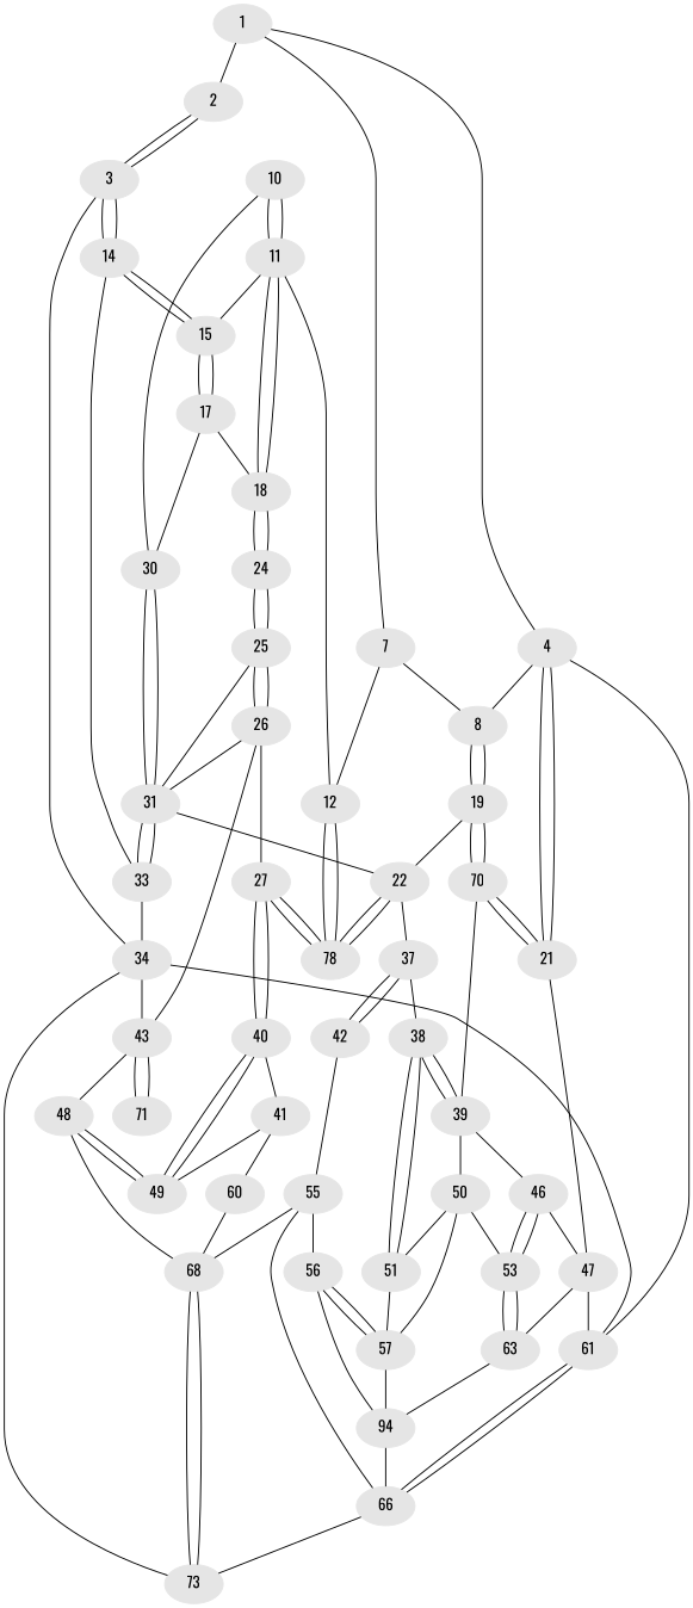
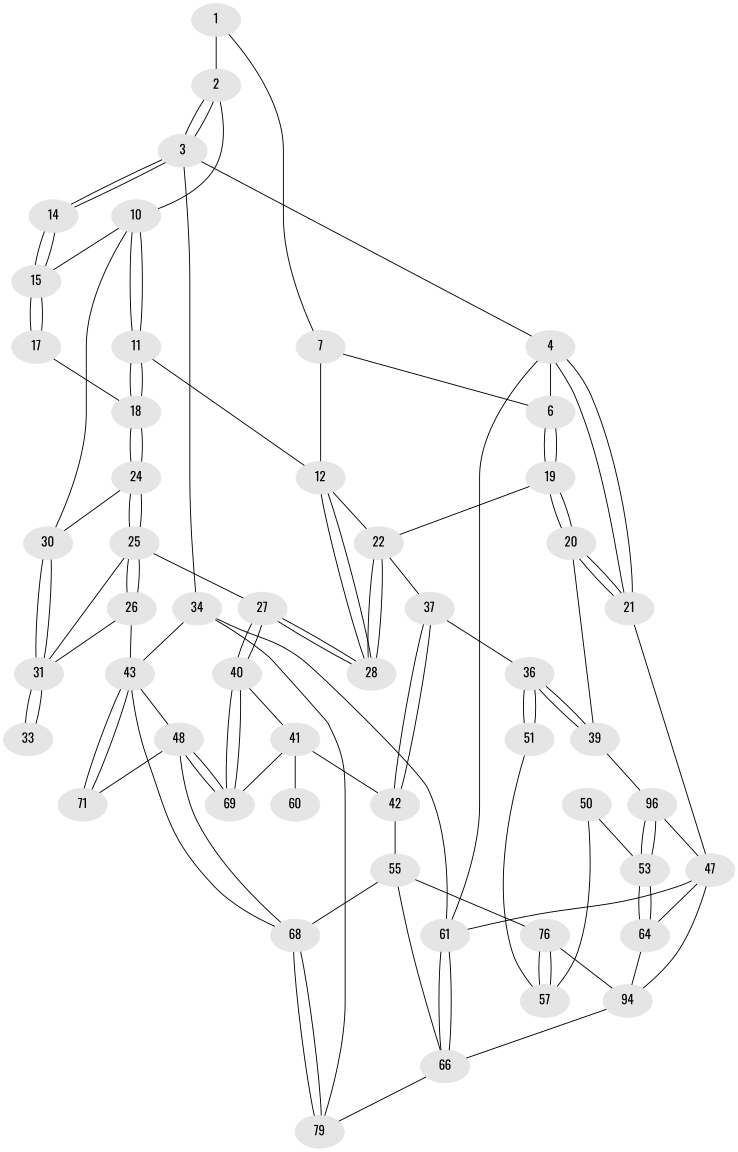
  graph {
    fontname=Oswald
    node [color=gray90 fontname=Oswald style=filled]
    edge [fontname=Oswald]
    1 [super="+6"]
    2 [super="+9"]
    7
    3
    10 [super="+16"]
-   8
+   8 [label=6]
    12 [super="+13"]
    4 [super="+5"]
    14 [super="+29"]
    34 [super="+35"]
    11
    15
    30
    21
    61
    33
    43 [super="+44"]
-   73 [super="+74"]
+   73 [super="+74" label=79]
    19
    47 [super="+62"]
    66 [super="+72"]
    22 [super="+23"]
-   28 [label=78]
-   20 [label=70]
+   28
+   20
    18
    17
    24
    37
    31 [super="+32"]
    25
    39 [super="+45"]
-   46
+   46 [label=96]
    50 [super="+52"]
-   63
-   38
+   63 [label=64]
+   38 [label=36]
    42 [super="+54"]
    26 [super="+36"]
    27
    40
    48 [super="+67"]
    71
    41 [super="+59"]
-   49
+   49 [label=69]
    51
    55 [super="+70"]
    57 [super="+58"]
    53
    60
    68 [super="+69"]
-   56
+   56 [label=76]
    n51 [label=94 super="+65"]
    1 -- 2 [weight=2]
    1 -- 7
    2 -- 3
    2 -- 3
+   2 -- 10
    7 -- 8
    7 -- 12
-   1 -- 4
+   3 -- 4
    3 -- 14
    3 -- 14
    3 -- 34
    10 -- 11
    10 -- 11
-   11 -- 15
+   10 -- 15
    10 -- 30
    8 -- 19
    8 -- 19
-   31 -- 22
+   12 -- 22
    12 -- 28
    12 -- 28
    4 -- 8
    4 -- 21
    4 -- 21
    4 -- 61
    14 -- 15
    14 -- 15
-   14 -- 33
    34 -- 61
    34 -- 43
    34 -- 73
    11 -- 12
    11 -- 18
    11 -- 18
    15 -- 17
    15 -- 17
    30 -- 31
    30 -- 31
    21 -- 47
    61 -- 66
    61 -- 66
-   33 -- 34
    43 -- 48
    43 -- 71
    43 -- 71
    19 -- 22
    19 -- 20
    19 -- 20
    47 -- 61
    47 -- 63
    66 -- 73
    22 -- 28
    22 -- 28
    22 -- 37
    20 -- 21
    20 -- 21
    20 -- 39
    18 -- 24
    18 -- 24
    17 -- 18
-   17 -- 30
+   24 -- 30
    24 -- 25
    24 -- 25
    37 -- 38
    37 -- 42
    37 -- 42
    31 -- 33
    31 -- 33
    25 -- 31
    25 -- 26
    25 -- 26
    39 -- 46
-   39 -- 50
    46 -- 47
    46 -- 53
    46 -- 53
-   50 -- 51
    50 -- 57
    50 -- 53
    63 -- n51
    38 -- 39
    38 -- 39
    38 -- 51
    38 -- 51
    42 -- 55
    26 -- 43
    26 -- 31
-   26 -- 27
+   25 -- 27
    27 -- 28
    27 -- 28
    27 -- 40
    27 -- 40
    40 -- 41
    40 -- 49
    40 -- 49
+   48 -- 71
    48 -- 49
    48 -- 49
    48 -- 68
+   41 -- 42
    41 -- 49
    41 -- 60
    51 -- 57
    55 -- 66
    55 -- 68
    55 -- 56
-   57 -- n51
+   47 -- n51
    53 -- 63
    53 -- 63
-   60 -- 68
+   43 -- 68
    68 -- 73
    68 -- 73
    56 -- 57
    56 -- 57
    56 -- n51
    n51 -- 66
  }
